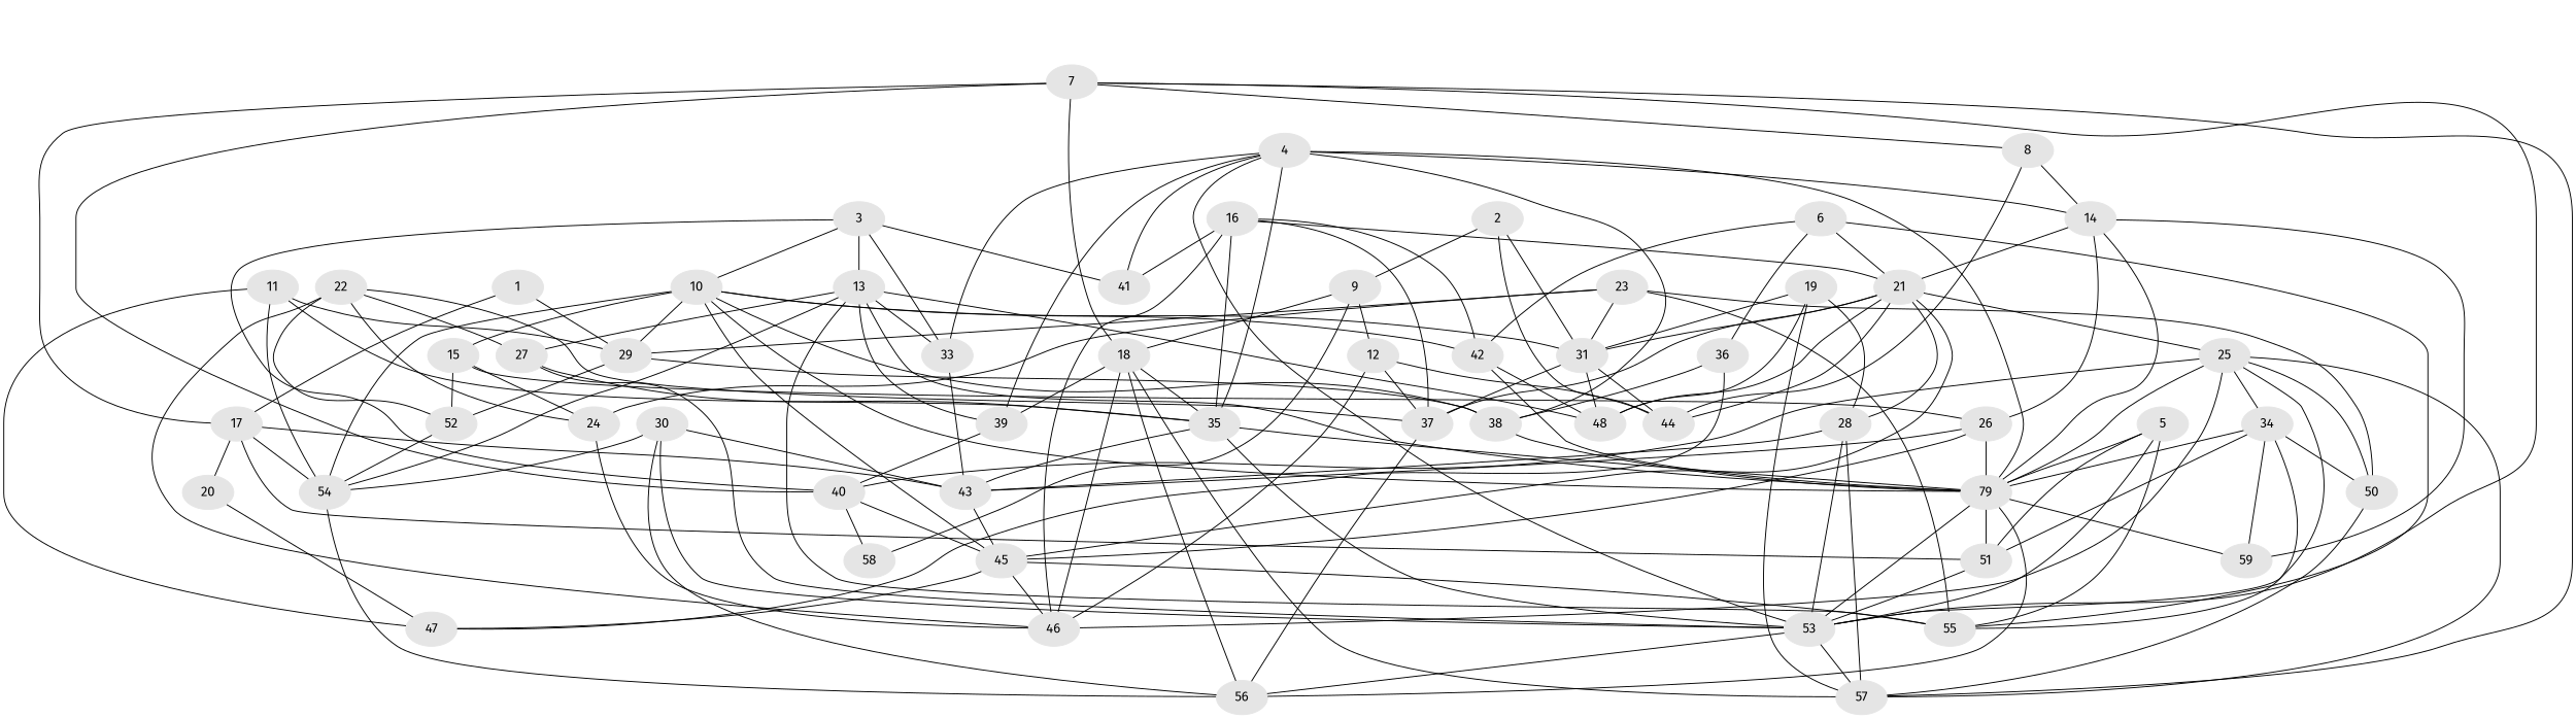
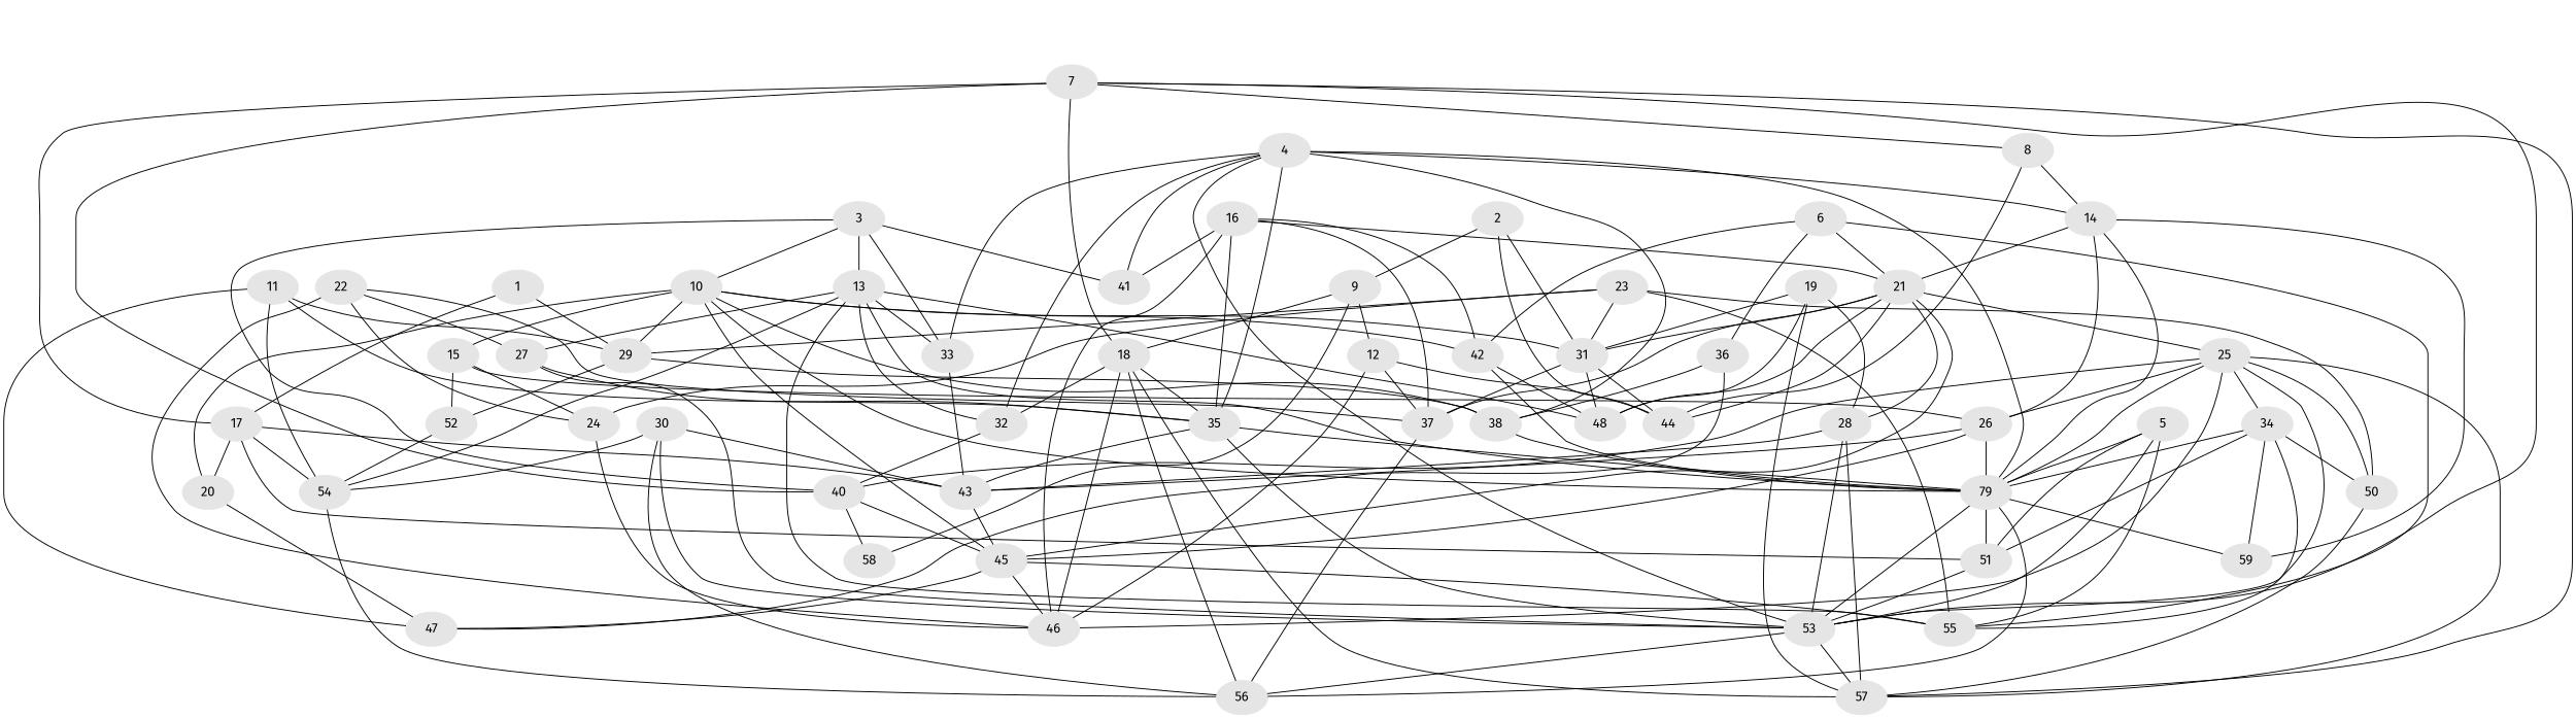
  graph {
    fontname="Fira Sans"
    node [color=gray90 fontname="Fira Sans" style=filled]
    edge [fontname="Fira Sans" weight=1.0]
    1
    17
    29
    51
    54
    20
    43
    38
    52
    2
    9
    31
    44
    18
    12
    58
    37
    48
    3
    10
    13
    33
    40
    41
    n25 [label=79]
    42
    15
    45
-   32 [label=39]
+   32
    55
    27
    4
    14
    35
    53
    21
    26
    59
    56
    57
    5
    6
    36
    28
    25
    47
    7
    8
    46
    24
    11
    16
    19
    50
    34
    22
    23
    30
    1 -- 17
    1 -- 29
    17 -- 51
    17 -- 54
    17 -- 20
    17 -- 43
    29 -- 38
    29 -- 52
    51 -- 53
    54 -- 56
    20 -- 47
    43 -- 45 [weight=2.0]
    38 -- n25
    52 -- 54
    2 -- 9
    2 -- 31
    2 -- 44
    9 -- 18
    9 -- 12
    9 -- 58
    31 -- 44
    31 -- 37
    31 -- 48
    18 -- 32
    18 -- 35
    18 -- 56
    18 -- 57
    18 -- 46
    12 -- 44
    12 -- 37
    12 -- 46
    37 -- 56
    3 -- 10
    3 -- 13
    3 -- 33
    3 -- 40
    3 -- 41
    10 -- 29
-   10 -- 54
+   10 -- 20
    10 -- 38
    10 -- 31
    10 -- n25
    10 -- 42
    10 -- 15
    10 -- 45
    13 -- 54
    13 -- 48
    13 -- 33
    13 -- n25
    13 -- 32
    13 -- 55
    13 -- 27
    33 -- 43
    40 -- 58
    40 -- 45
    n25 -- 51
    n25 -- 53
    n25 -- 59
    n25 -- 56
    42 -- 48
    42 -- n25 [weight=2.0]
    15 -- 52
    15 -- 26
    15 -- 24
    45 -- 55
    45 -- 47
    45 -- 46
    32 -- 40
    27 -- 35
    27 -- 53
    4 -- 38
    4 -- 33
    4 -- 41
    4 -- n25 [weight=2.0]
    4 -- 32
    4 -- 14
    4 -- 35
    4 -- 53
    14 -- n25
    14 -- 21
    14 -- 26
    14 -- 59
    35 -- 43
    35 -- n25
    35 -- 53
    53 -- 56
    53 -- 57
    21 -- 31
    21 -- 44
    21 -- 37
    21 -- 48
    21 -- 45
    21 -- 28
    21 -- 25
    26 -- 43
    26 -- n25
    26 -- 45
    5 -- 51
    5 -- n25
    5 -- 55
    5 -- 53
    6 -- 42
    6 -- 55
    6 -- 21
    6 -- 36
    36 -- 38
    36 -- 47
    28 -- 43
    28 -- 53
    28 -- 57
    25 -- 40 [weight=2.0]
    25 -- n25
    25 -- 53
+   25 -- 26
    25 -- 57
    25 -- 46
    25 -- 50
    25 -- 34
    7 -- 17
    7 -- 18
    7 -- 40 [weight=2.0]
    7 -- 53
    7 -- 57
    7 -- 8
    8 -- 44 [weight=2.0]
    8 -- 14
    24 -- 46
    11 -- 29
    11 -- 54
    11 -- 35
    11 -- 47
    16 -- 37
    16 -- 41
    16 -- 42
    16 -- 35 [weight=2.0]
    16 -- 21
    16 -- 46
    19 -- 31
    19 -- 48
    19 -- 57
    19 -- 28
    50 -- 57
    34 -- 51
    34 -- n25
    34 -- 55
    34 -- 59
    34 -- 50
-   22 -- 52
    22 -- 37
    22 -- 27
    22 -- 46
    22 -- 24
    23 -- 29
    23 -- 31
    23 -- 55
    23 -- 24
    23 -- 50
    30 -- 54
    30 -- 43
    30 -- 53
    30 -- 56
  }
